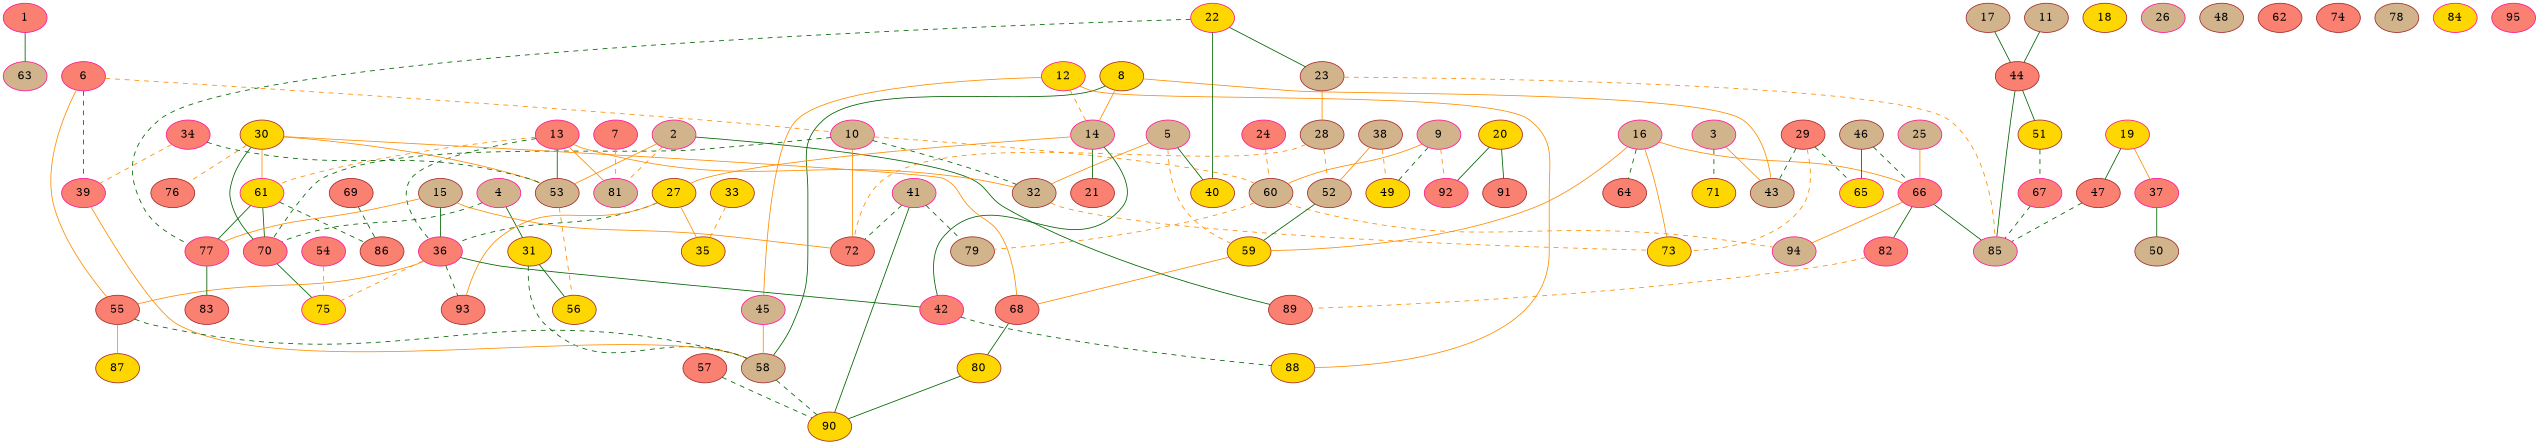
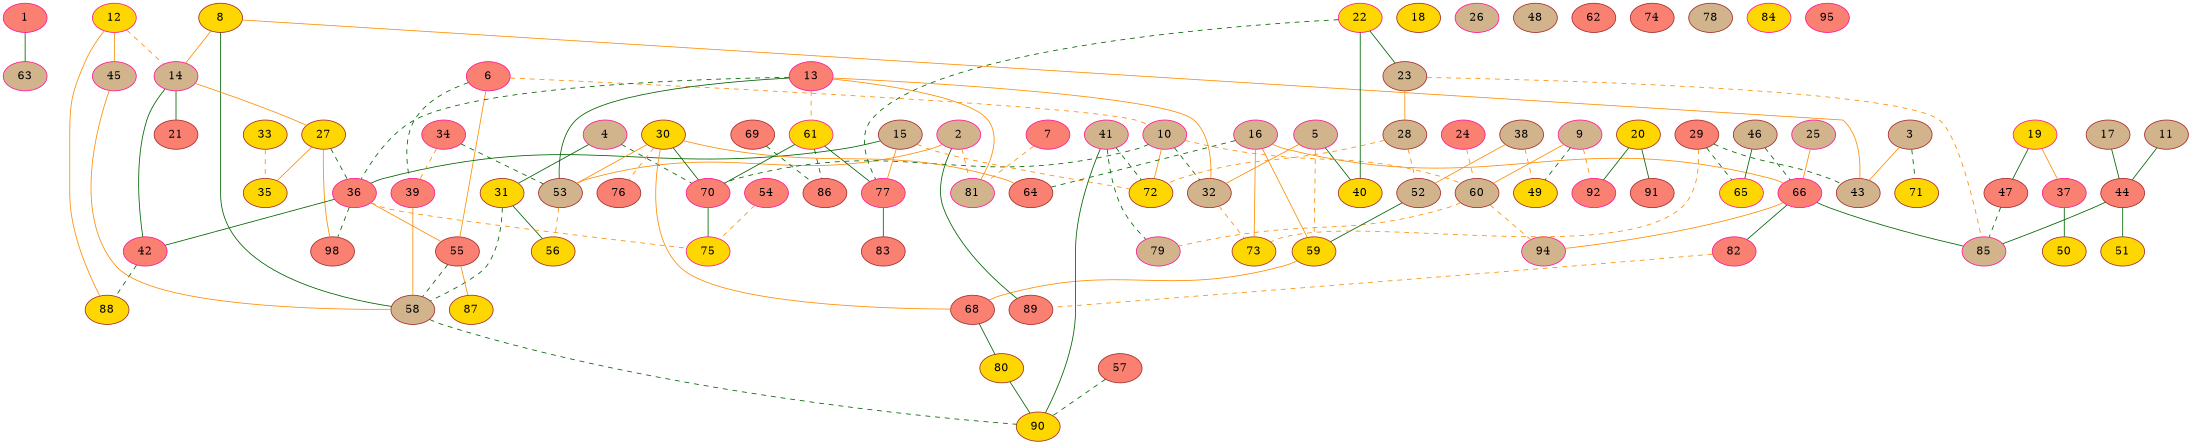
  graph {
    node [color=brown fillcolor=salmon style=filled]
    edge [color=darkgreen style=solid]
    1 [color=deeppink]
    63 [color=deeppink fillcolor=tan]
    2 [color=deeppink fillcolor=tan]
    53 [fillcolor=tan]
    81 [color=deeppink fillcolor=tan]
    89
    56 [fillcolor=gold]
-   3 [color=deeppink fillcolor=tan]
+   3 [fillcolor=tan]
    43 [fillcolor=tan]
    71 [fillcolor=gold]
    4 [color=deeppink fillcolor=tan]
    31 [fillcolor=gold]
    70 [color=deeppink]
    58 [fillcolor=tan]
    75 [color=deeppink fillcolor=gold]
    5 [color=deeppink fillcolor=tan]
    32 [fillcolor=tan]
    40 [fillcolor=gold]
    59 [fillcolor=gold]
    73 [fillcolor=gold]
    68
    6 [color=deeppink]
    10 [color=deeppink fillcolor=tan]
    39 [color=deeppink]
    55
    60 [fillcolor=tan]
-   72
+   72 [fillcolor=gold]
    87 [fillcolor=gold]
    7 [color=deeppink]
    8 [fillcolor=gold]
    14 [color=deeppink fillcolor=tan]
    21
    27 [fillcolor=gold]
    42 [color=deeppink]
    90 [fillcolor=gold]
    9 [color=deeppink fillcolor=tan]
    49 [fillcolor=gold]
    92 [color=deeppink]
-   79 [fillcolor=tan]
+   79 [color=deeppink fillcolor=tan]
    94 [color=deeppink fillcolor=tan]
    11 [fillcolor=tan]
    44
    85 [color=deeppink fillcolor=tan]
    51 [fillcolor=gold]
    12 [color=deeppink fillcolor=gold]
    45 [color=deeppink fillcolor=tan]
    88 [fillcolor=gold]
    13 [color=deeppink]
    36 [color=deeppink]
    61 [color=deeppink fillcolor=gold]
-   93
+   93 [label=98]
    77 [color=deeppink]
    86
    35 [fillcolor=gold]
    15 [fillcolor=tan]
    83
    16 [color=deeppink fillcolor=tan]
    64
    66 [color=deeppink]
    82 [color=deeppink]
    17 [fillcolor=tan]
    18 [fillcolor=gold]
    19 [color=deeppink fillcolor=gold]
    37 [color=deeppink]
    47
-   50 [fillcolor=tan]
+   50 [fillcolor=gold]
    20 [fillcolor=gold]
    91
    22 [color=deeppink fillcolor=gold]
    23 [fillcolor=tan]
    28 [fillcolor=tan]
    52 [fillcolor=tan]
    24 [color=deeppink]
    25 [color=deeppink fillcolor=tan]
    26 [color=deeppink fillcolor=tan]
    29
    65 [color=deeppink fillcolor=gold]
    30 [fillcolor=gold]
    76
    80 [fillcolor=gold]
    33 [fillcolor=gold]
    34 [color=deeppink]
    38 [fillcolor=tan]
    41 [color=deeppink fillcolor=tan]
-   67 [color=deeppink]
    46 [fillcolor=tan]
    48 [fillcolor=tan]
    54 [color=deeppink]
    57
    62
    69
    74
    78 [fillcolor=tan]
    84 [color=deeppink fillcolor=gold]
    95 [color=deeppink]
    1 -- 63
    2 -- 53 [color=darkorange]
    2 -- 81 [color=darkorange style=dashed]
    2 -- 89
    53 -- 56 [color=darkorange style=dashed]
    3 -- 43 [color=darkorange]
    3 -- 71 [style=dashed]
    4 -- 31
    4 -- 70 [style=dashed]
    31 -- 56
    31 -- 58 [style=dashed]
    70 -- 75
    58 -- 90 [style=dashed]
    5 -- 32 [color=darkorange]
    5 -- 40
    5 -- 59 [color=darkorange style=dashed]
    32 -- 73 [color=darkorange style=dashed]
    59 -- 68 [color=darkorange]
    68 -- 80
    6 -- 10 [color=darkorange style=dashed]
    6 -- 39 [style=dashed]
    6 -- 55 [color=darkorange]
    10 -- 70 [style=dashed]
    10 -- 32 [style=dashed]
    10 -- 60 [color=darkorange style=dashed]
    10 -- 72 [color=darkorange]
    39 -- 58 [color=darkorange]
    55 -- 58 [style=dashed]
    55 -- 87 [color=darkorange]
    60 -- 79 [color=darkorange style=dashed]
    60 -- 94 [color=darkorange style=dashed]
    7 -- 81 [color=darkorange style=dashed]
    8 -- 43 [color=darkorange]
    8 -- 58
    8 -- 14 [color=darkorange]
    14 -- 21
    14 -- 27 [color=darkorange]
    14 -- 42
    27 -- 36 [style=dashed]
    27 -- 93 [color=darkorange]
    27 -- 35 [color=darkorange]
    42 -- 88 [style=dashed]
    9 -- 60 [color=darkorange]
    9 -- 49 [style=dashed]
    9 -- 92 [color=darkorange style=dashed]
    11 -- 44
    44 -- 85
    44 -- 51
-   51 -- 67 [style=dashed]
    12 -- 14 [color=darkorange style=dashed]
    12 -- 45 [color=darkorange]
    12 -- 88 [color=darkorange]
    45 -- 58 [color=darkorange]
    13 -- 53
    13 -- 81 [color=darkorange]
    13 -- 32 [color=darkorange]
    13 -- 36 [style=dashed]
    13 -- 61 [color=darkorange style=dashed]
    36 -- 75 [color=darkorange style=dashed]
    36 -- 55 [color=darkorange]
    36 -- 42
    36 -- 93 [style=dashed]
    61 -- 70
    61 -- 77
    61 -- 86 [style=dashed]
    77 -- 83
-   15 -- 72 [color=darkorange]
+   15 -- 72 [color=darkorange style=dashed]
    15 -- 36
    15 -- 77 [color=darkorange]
    16 -- 59 [color=darkorange]
    16 -- 73 [color=darkorange]
    16 -- 64 [style=dashed]
    16 -- 66 [color=darkorange]
    66 -- 94 [color=darkorange]
    66 -- 85
    66 -- 82
    82 -- 89 [color=darkorange style=dashed]
    17 -- 44
    19 -- 37 [color=darkorange]
    19 -- 47
    37 -- 50
    47 -- 85 [style=dashed]
    20 -- 92
    20 -- 91
    22 -- 40
    22 -- 77 [style=dashed]
    22 -- 23
    23 -- 85 [color=darkorange style=dashed]
    23 -- 28 [color=darkorange]
    28 -- 72 [color=darkorange style=dashed]
    28 -- 52 [color=darkorange style=dashed]
    52 -- 59
    24 -- 60 [color=darkorange style=dashed]
    25 -- 66 [color=darkorange]
    29 -- 43 [style=dashed]
    29 -- 73 [color=darkorange style=dashed]
    29 -- 65 [style=dashed]
    30 -- 53 [color=darkorange]
    30 -- 70
    30 -- 68 [color=darkorange]
-   30 -- 61 [color=darkorange]
+   30 -- 64 [color=darkorange]
    30 -- 76 [color=darkorange style=dashed]
    80 -- 90
    33 -- 35 [color=darkorange style=dashed]
    34 -- 53 [style=dashed]
    34 -- 39 [color=darkorange style=dashed]
    38 -- 49 [color=darkorange style=dashed]
    38 -- 52 [color=darkorange]
    41 -- 72 [style=dashed]
    41 -- 90
    41 -- 79 [style=dashed]
-   67 -- 85 [style=dashed]
    46 -- 66 [style=dashed]
    46 -- 65
    54 -- 75 [color=darkorange style=dashed]
    57 -- 90 [style=dashed]
    69 -- 86 [style=dashed]
  }
